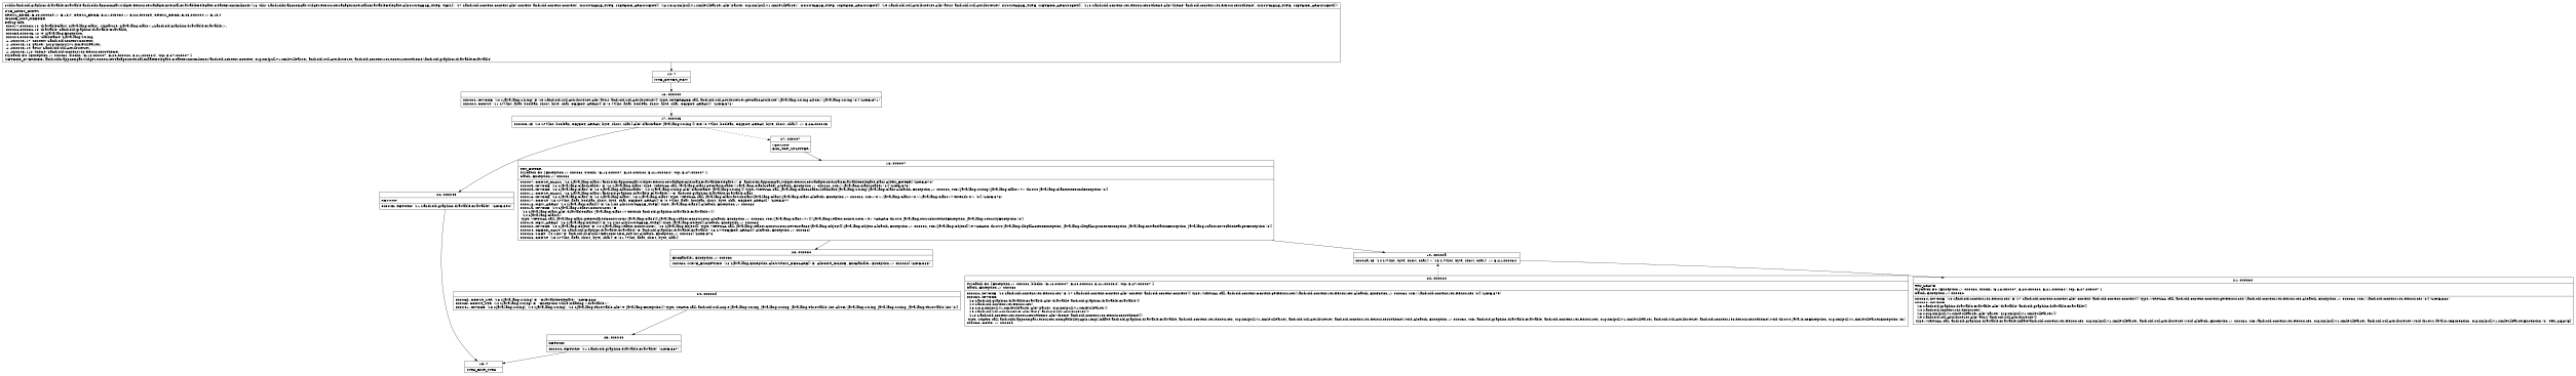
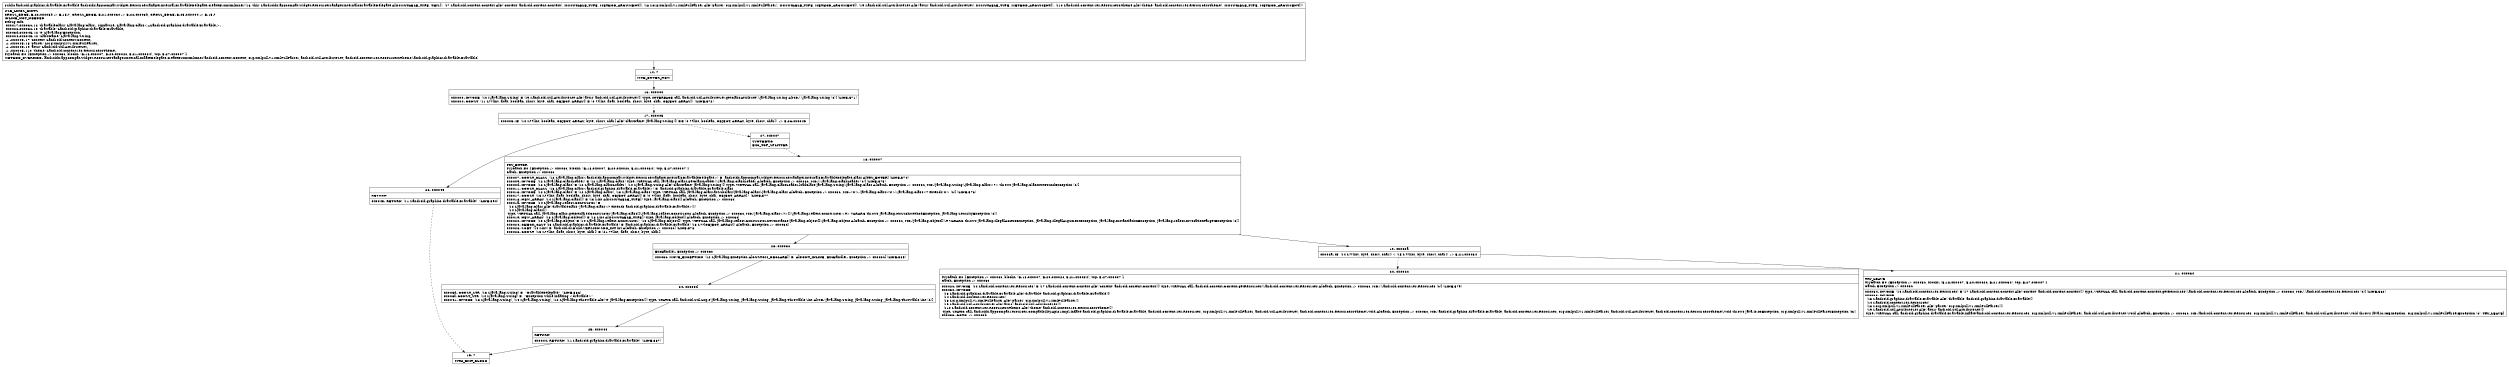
  digraph {
    node [shape=record]
    n1 [label="{14\:\ ?|MTH_ENTER_NEW\l}"]
    n2 [label="{16\:\ 0x0000|0x0000: INVOKE  (r0 I:java.lang.String) = (r9 I:android.util.AttributeSet A[D('attrs' android.util.AttributeSet)]) type: INTERFACE call: android.util.AttributeSet.getClassAttribute():java.lang.String A[MD:():java.lang.String (c)] (LINE:571)\l0x0004: CONST  (r1 I:??[int, float, boolean, short, byte, char, OBJECT, ARRAY]) = (0 ??[int, float, boolean, short, byte, char, OBJECT, ARRAY])  (LINE:572)\l}"]
    n3 [label="{17\:\ 0x0005|0x0005: IF  (r0 I:??[int, boolean, OBJECT, ARRAY, byte, short, char] A[D('className' java.lang.String)]) == (0 ??[int, boolean, OBJECT, ARRAY, byte, short, char])  \-\> B:26:0x0045 \l}"]
    n4 [label="{26\:\ 0x0045|RETURN\l|0x0045: RETURN  (r1 I:android.graphics.drawable.Drawable)  (LINE:590)\l}"]
-   n5 [label="{27\:\ 0x0007|VERSION\lEXC_TOP_SPLITTER\l}"]
-   n6 [label="{15\:\ ?|MTH_EXIT_MTH\l}"]
+   n5 [label="{27\:\ 0x0007|SYNTHETIC\lEXC_TOP_SPLITTER\l}"]
+   n6 [label="{15\:\ ?|MTH_EXIT_BLOCK\l}"]
    n7 [label="{18\:\ 0x0007|TRY_ENTER\lTryCatch #0 \{Exception \-\> 0x003c, blocks: (B:18:0x0007, B:20:0x002c, B:21:0x0034), top: B:27:0x0007 \}\lCatch: Exception \-\> 0x003c\l|0x0007: CONST_CLASS  (r2 I:java.lang.Class\<androidx.appcompat.widget.ResourceManagerInternal$DrawableDelegate\>) =  androidx.appcompat.widget.ResourceManagerInternal$DrawableDelegate.class A[TRY_ENTER] (LINE:574)\l0x0009: INVOKE  (r2 I:java.lang.ClassLoader) = (r2 I:java.lang.Class) type: VIRTUAL call: java.lang.Class.getClassLoader():java.lang.ClassLoader A[Catch: Exception \-\> 0x003c, MD:():java.lang.ClassLoader (c)] (LINE:575)\l0x000d: INVOKE  (r2 I:java.lang.Class) = (r2 I:java.lang.ClassLoader), (r0 I:java.lang.String A[D('className' java.lang.String)]) type: VIRTUAL call: java.lang.ClassLoader.loadClass(java.lang.String):java.lang.Class A[Catch: Exception \-\> 0x003c, MD:(java.lang.String):java.lang.Class\<?\> throws java.lang.ClassNotFoundException (c)]\l0x0011: CONST_CLASS  (r3 I:java.lang.Class\<android.graphics.drawable.Drawable\>) =  android.graphics.drawable.Drawable.class \l0x0013: INVOKE  (r2 I:java.lang.Class) = (r2 I:java.lang.Class), (r3 I:java.lang.Class) type: VIRTUAL call: java.lang.Class.asSubclass(java.lang.Class):java.lang.Class A[Catch: Exception \-\> 0x003c, MD:\<U\>:(java.lang.Class\<U\>):java.lang.Class\<? extends U\> (c)] (LINE:576)\l0x0017: CONST  (r3 I:??[int, float, boolean, short, byte, char, OBJECT, ARRAY]) = (0 ??[int, float, boolean, short, byte, char, OBJECT, ARRAY])  (LINE:577)\l0x0018: NEW_ARRAY  (r4 I:java.lang.Class[]) = (r3 I:int A[IMMUTABLE_TYPE]) type: java.lang.Class[] A[Catch: Exception \-\> 0x003c]\l0x001a: INVOKE  (r4 I:java.lang.reflect.Constructor) = \l  (r2 I:java.lang.Class A[D('drawableClass' java.lang.Class\<? extends android.graphics.drawable.Drawable\>)])\l  (r4 I:java.lang.Class[])\l type: VIRTUAL call: java.lang.Class.getDeclaredConstructor(java.lang.Class[]):java.lang.reflect.Constructor A[Catch: Exception \-\> 0x003c, MD:(java.lang.Class\<?\>[]):java.lang.reflect.Constructor\<T\> VARARG throws java.lang.NoSuchMethodException, java.lang.SecurityException (c)]\l0x001e: NEW_ARRAY  (r3 I:java.lang.Object[]) = (r3 I:int A[IMMUTABLE_TYPE]) type: java.lang.Object[] A[Catch: Exception \-\> 0x003c]\l0x0020: INVOKE  (r3 I:java.lang.Object) = (r4 I:java.lang.reflect.Constructor), (r3 I:java.lang.Object[]) type: VIRTUAL call: java.lang.reflect.Constructor.newInstance(java.lang.Object[]):java.lang.Object A[Catch: Exception \-\> 0x003c, MD:(java.lang.Object[]):T VARARG throws java.lang.IllegalAccessException, java.lang.IllegalArgumentException, java.lang.InstantiationException, java.lang.reflect.InvocationTargetException (c)]\l0x0024: CHECK_CAST (r3 I:android.graphics.drawable.Drawable) = (android.graphics.drawable.Drawable) (r3 I:??[OBJECT, ARRAY]) A[Catch: Exception \-\> 0x003c]\l0x0026: SGET  (r4 I:int) =  android.os.Build.VERSION.SDK_INT int A[Catch: Exception \-\> 0x003c] (LINE:578)\l0x0028: CONST  (r5 I:??[int, float, short, byte, char]) = (21 ??[int, float, short, byte, char]) \l}"]
    n8 [label="{23\:\ 0x003c|ExcHandler: Exception \-\> 0x003c\l|0x003c: MOVE_EXCEPTION  (r2 I:java.lang.Exception A[CUSTOM_DECLARE]) =  A[DONT_INLINE, ExcHandler: Exception \-\> 0x003c] (LINE:585)\l}"]
    n9 [label="{19\:\ 0x002a|0x002a: IF  (r4 I:??[int, byte, short, char]) \< (r5 I:??[int, byte, short, char])  \-\> B:21:0x0034 \l}"]
    n10 [label="{24\:\ 0x003d|0x003d: CONST_STR  (r3 I:java.lang.String) =  \"DrawableDelegate\"  (LINE:586)\l0x003f: CONST_STR  (r4 I:java.lang.String) =  \"Exception while inflating \<drawable\>\" \l0x0041: INVOKE  (r3 I:java.lang.String), (r4 I:java.lang.String), (r2 I:java.lang.Throwable A[D('e' java.lang.Exception)]) type: STATIC call: android.util.Log.e(java.lang.String, java.lang.String, java.lang.Throwable):int A[MD:(java.lang.String, java.lang.String, java.lang.Throwable):int (c)]\l}"]
    n11 [label="{20\:\ 0x002c|TryCatch #0 \{Exception \-\> 0x003c, blocks: (B:18:0x0007, B:20:0x002c, B:21:0x0034), top: B:27:0x0007 \}\lCatch: Exception \-\> 0x003c\l|0x002c: INVOKE  (r4 I:android.content.res.Resources) = (r7 I:android.content.Context A[D('context' android.content.Context)]) type: VIRTUAL call: android.content.Context.getResources():android.content.res.Resources A[Catch: Exception \-\> 0x003c, MD:():android.content.res.Resources (c)] (LINE:579)\l0x0030: INVOKE  \l  (r3 I:android.graphics.drawable.Drawable A[D('drawable' android.graphics.drawable.Drawable)])\l  (r4 I:android.content.res.Resources)\l  (r8 I:org.xmlpull.v1.XmlPullParser A[D('parser' org.xmlpull.v1.XmlPullParser)])\l  (r9 I:android.util.AttributeSet A[D('attrs' android.util.AttributeSet)])\l  (r10 I:android.content.res.Resources$Theme A[D('theme' android.content.res.Resources$Theme)])\l type: STATIC call: androidx.appcompat.resources.Compatibility.Api21Impl.inflate(android.graphics.drawable.Drawable, android.content.res.Resources, org.xmlpull.v1.XmlPullParser, android.util.AttributeSet, android.content.res.Resources$Theme):void A[Catch: Exception \-\> 0x003c, MD:(android.graphics.drawable.Drawable, android.content.res.Resources, org.xmlpull.v1.XmlPullParser, android.util.AttributeSet, android.content.res.Resources$Theme):void throws java.io.IOException, org.xmlpull.v1.XmlPullParserException (m)]\l0x0033: GOTO  \-\> 0x003b \l}"]
    n12 [label="{21\:\ 0x0034|TRY_LEAVE\lTryCatch #0 \{Exception \-\> 0x003c, blocks: (B:18:0x0007, B:20:0x002c, B:21:0x0034), top: B:27:0x0007 \}\lCatch: Exception \-\> 0x003c\l|0x0034: INVOKE  (r4 I:android.content.res.Resources) = (r7 I:android.content.Context A[D('context' android.content.Context)]) type: VIRTUAL call: android.content.Context.getResources():android.content.res.Resources A[Catch: Exception \-\> 0x003c, MD:():android.content.res.Resources (c)] (LINE:582)\l0x0038: INVOKE  \l  (r3 I:android.graphics.drawable.Drawable A[D('drawable' android.graphics.drawable.Drawable)])\l  (r4 I:android.content.res.Resources)\l  (r8 I:org.xmlpull.v1.XmlPullParser A[D('parser' org.xmlpull.v1.XmlPullParser)])\l  (r9 I:android.util.AttributeSet A[D('attrs' android.util.AttributeSet)])\l type: VIRTUAL call: android.graphics.drawable.Drawable.inflate(android.content.res.Resources, org.xmlpull.v1.XmlPullParser, android.util.AttributeSet):void A[Catch: Exception \-\> 0x003c, MD:(android.content.res.Resources, org.xmlpull.v1.XmlPullParser, android.util.AttributeSet):void throws java.io.IOException, org.xmlpull.v1.XmlPullParserException (c), TRY_LEAVE]\l}"]
    n13 [label="{25\:\ 0x0044|RETURN\l|0x0044: RETURN  (r1 I:android.graphics.drawable.Drawable)  (LINE:587)\l}"]
    n14 [label="{public android.graphics.drawable.Drawable androidx.appcompat.widget.ResourceManagerInternal.DrawableDelegate.createFromXmlInner((r6 'this' I:androidx.appcompat.widget.ResourceManagerInternal$DrawableDelegate A[IMMUTABLE_TYPE, THIS]), (r7 I:android.content.Context A[D('context' android.content.Context), IMMUTABLE_TYPE, METHOD_ARGUMENT]), (r8 I:org.xmlpull.v1.XmlPullParser A[D('parser' org.xmlpull.v1.XmlPullParser), IMMUTABLE_TYPE, METHOD_ARGUMENT]), (r9 I:android.util.AttributeSet A[D('attrs' android.util.AttributeSet), IMMUTABLE_TYPE, METHOD_ARGUMENT]), (r10 I:android.content.res.Resources$Theme A[D('theme' android.content.res.Resources$Theme), IMMUTABLE_TYPE, METHOD_ARGUMENT]))  | USE_LINES_HINTS\lCROSS_EDGE: B:22:0x003b \-\> B:15:?, CROSS_EDGE: B:21:0x0034 \-\> B:22:0x003b, CROSS_EDGE: B:25:0x0044 \-\> B:15:?\lINLINE_NOT_NEEDED\lDebug Info:\l  0x0017\-0x003c: r2 'drawableClass' Ljava\/lang\/Class;, signature: Ljava\/lang\/Class\<+Landroid\/graphics\/drawable\/Drawable;\>;\l  0x0026\-0x003c: r3 'drawable' Landroid\/graphics\/drawable\/Drawable;\l  0x003d\-0x0045: r2 'e' Ljava\/lang\/Exception;\l  0x0004\-0x0045: r0 'className' Ljava\/lang\/String;\l  \-1 \-0x0045: r7 'context' Landroid\/content\/Context;\l  \-1 \-0x0045: r8 'parser' Lorg\/xmlpull\/v1\/XmlPullParser;\l  \-1 \-0x0045: r9 'attrs' Landroid\/util\/AttributeSet;\l  \-1 \-0x0045: r10 'theme' Landroid\/content\/res\/Resources$Theme;\lTryCatch #0 \{Exception \-\> 0x003c, blocks: (B:18:0x0007, B:20:0x002c, B:21:0x0034), top: B:27:0x0007 \}\lMETHOD_OVERRIDE: [androidx.appcompat.widget.ResourceManagerInternal.InflateDelegate.createFromXmlInner(android.content.Context, org.xmlpull.v1.XmlPullParser, android.util.AttributeSet, android.content.res.Resources$Theme):android.graphics.drawable.Drawable]\l}"]
    n1 -> n2
    n2 -> n3 [style=dashed]
    n3 -> n4
    n3 -> n5 [style=dashed]
-   n4 -> n6
-   n5 -> n7
+   n4 -> n6 [style=dashed]
+   n5 -> n7 [style=dashed]
    n7 -> n8
    n7 -> n9
-   n11 -> n9 [style=dashed]
+   n8 -> n10
+   n9 -> n11 [style=dashed]
    n9 -> n12
    n10 -> n13
    n13 -> n6
    n14 -> n1
  }
